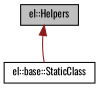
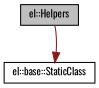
  digraph {
    fontname=Oswald
    node [color=black fontname=Oswald fontsize=10 shape=record style=filled]
    n1 [fillcolor=grey75 fontcolor=black height=0.2 label="el::Helpers" width=0.4]
    n2 [fillcolor=white height=0.2 label="el::base::StaticClass" width=0.4]
-   n1 -> n2 [color=firebrick4 dir=back fontname=Oswald fontsize=10 labelfontname=Helvetica labelfontsize=10 style=solid]
+   n2 -> n1 [color=firebrick4 dir=back fontname=Oswald fontsize=10 labelfontname=Helvetica labelfontsize=10 style=solid]
  }
